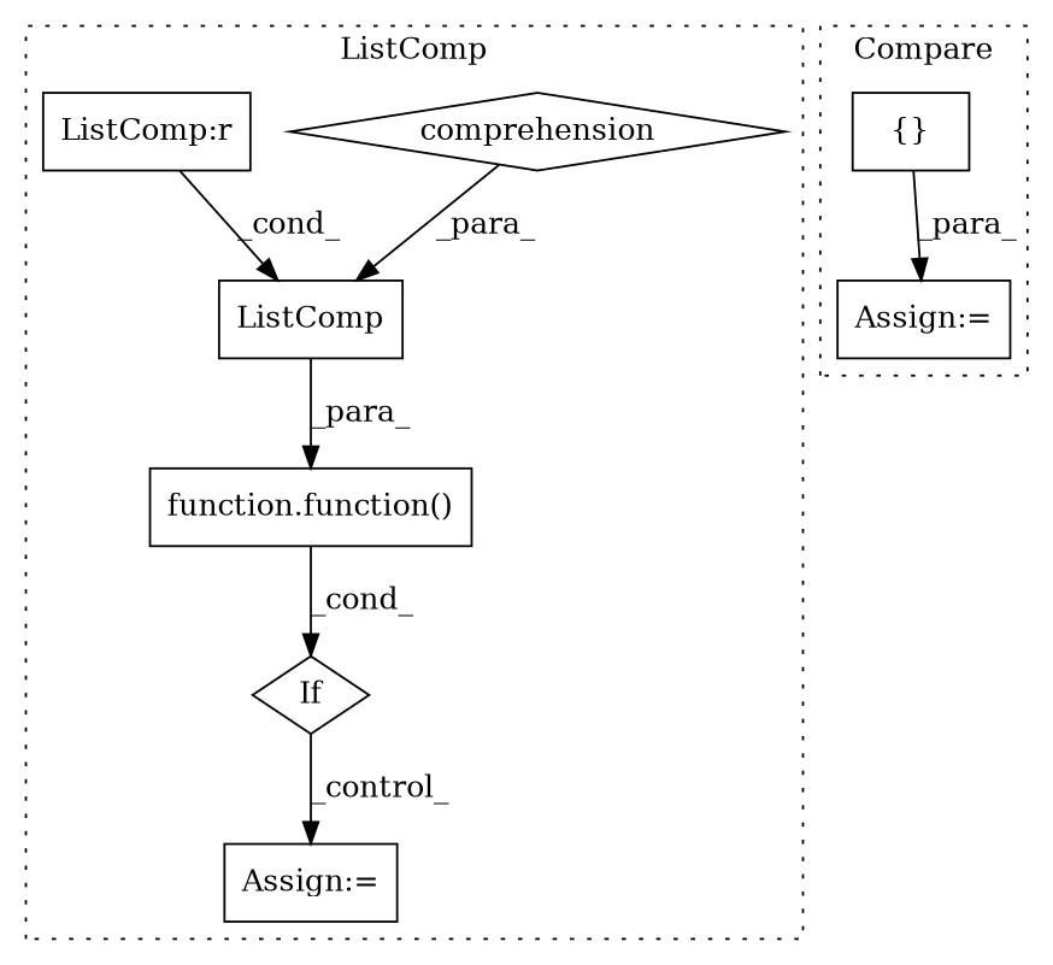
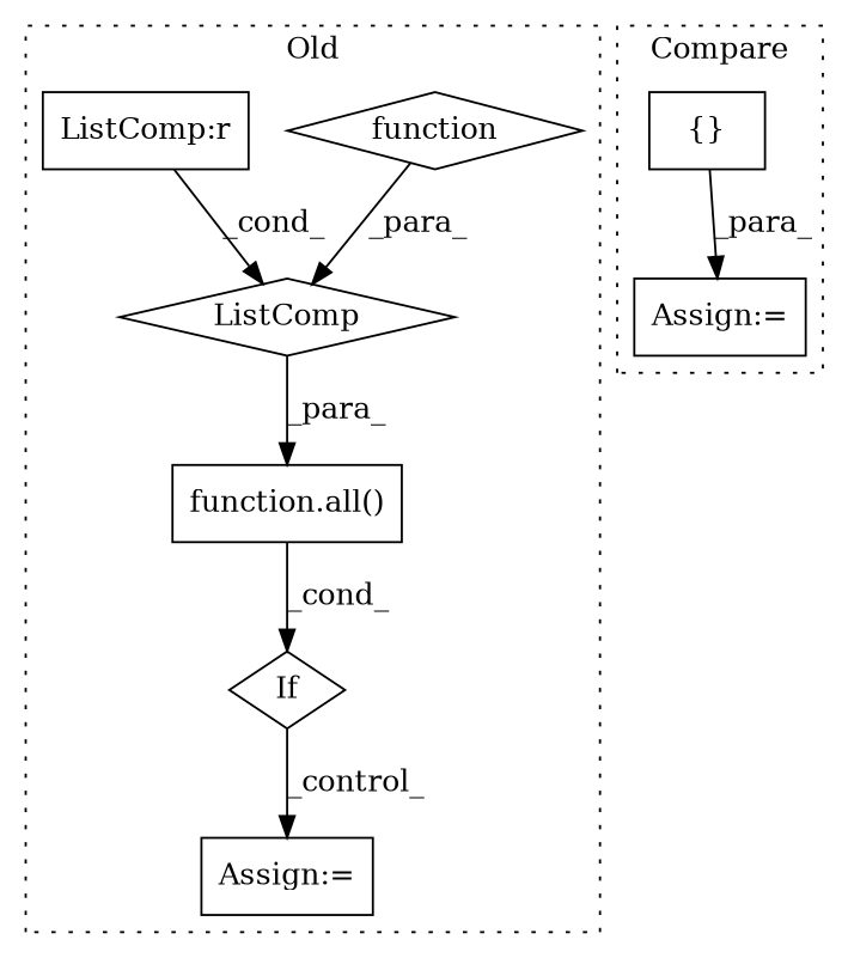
  digraph {
    node [a=68 l=3 shape=box]
-   n1 [a=75 l="59,18" label="function.function()" s="13372,13499"]
+   n1 [a=75 l="59,18" label="function.all()" s="13372,13499"]
    n2 [label="Assign:=" s=13586]
-   n3 [a=45 label=comprehension s=13452 shape=diamond]
-   n4 [a=106 l=68 label=ListComp s=13431]
+   n3 [a=45 label=function s=13452 shape=diamond]
+   n4 [a=106 l=68 label=ListComp s=13431 shape=diamond]
    n5 [a=96 label=If s=13369 shape=diamond]
    n6 [a=40 l=19 label="ListComp:r" s=13432]
    n7 [a=59 l="2,1" label="{}" s="13930,13930"]
    n8 [label="Assign:=" s=14377]
    subgraph cluster_1 {
-     label=ListComp
+     label=Old
      style=dotted
      n1
      n2
      n3
      n4
      n5
      n6
    }
    subgraph cluster_2 {
      label=Compare
      style=dotted
      n7
      n8
    }
    n1 -> n5 [label=_cond_]
    n3 -> n4 [label=_para_]
    n4 -> n1 [label=_para_]
    n5 -> n2 [label=_control_]
    n6 -> n4 [label=_cond_]
    n7 -> n8 [label=_para_]
  }
